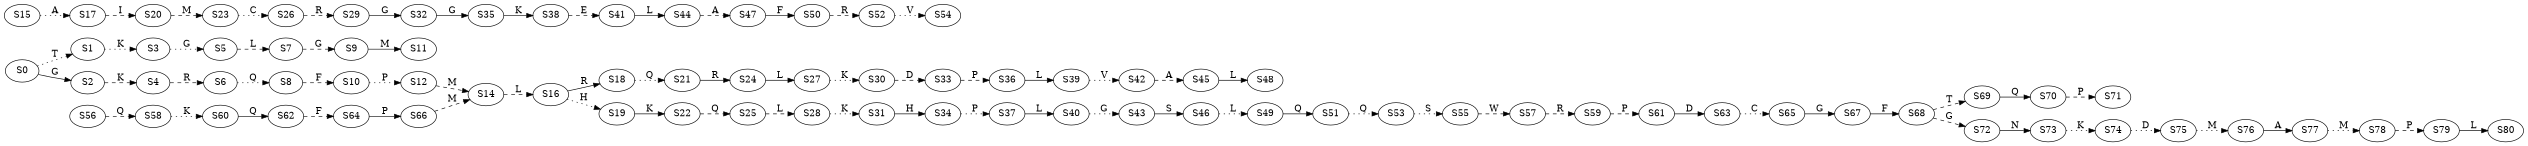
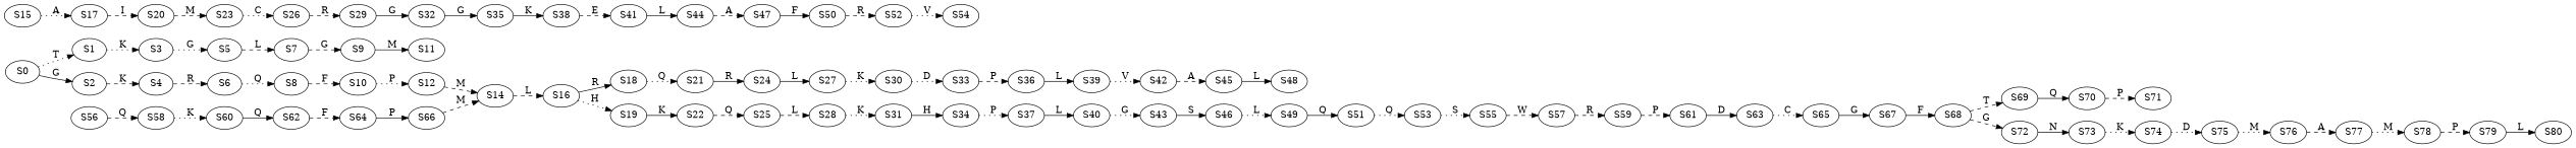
  strict digraph {
    rankdir=LR
    edge [style=dashed]
    S0
    S1
    S2
    S3
    S4
    S5
    S6
    S7
    S8
    S9
    S10
    S11
    S12
    S14
    S16
    S15
    S17
    S18
    S19
    S20
    S21
    S22
    S23
    S24
    S25
    S26
    S27
    S28
    S29
    S30
    S31
    S32
    S33
    S34
    S35
    S36
    S37
    S38
    S39
    S40
    S41
    S42
    S43
    S44
    S45
    S46
    S47
    S48
    S49
    S50
    S51
    S52
    S53
    S54
    S55
    S57
    S56
    S58
    S59
    S60
    S61
    S62
    S63
    S64
    S65
    S66
    S67
    S68
    S69
    S72
    S70
    S71
    S73
    S74
    S75
    S76
    S77
    S78
    S79
    S80
    S0 -> S1 [label=T style=dotted]
    S0 -> S2 [label=G style=solid]
    S1 -> S3 [label=K style=dotted]
    S2 -> S4 [label=K]
    S3 -> S5 [label=G style=dotted]
    S4 -> S6 [label=R]
    S5 -> S7 [label=L]
    S6 -> S8 [label=Q style=dotted]
    S7 -> S9 [label=G]
    S8 -> S10 [label=F]
    S9 -> S11 [label=M style=solid]
    S10 -> S12 [label=P style=dotted]
    S12 -> S14 [label=M]
    S14 -> S16 [label=L]
    S16 -> S18 [label=R style=solid]
    S16 -> S19 [label=H style=dotted]
    S15 -> S17 [label=A style=dotted]
    S17 -> S20 [label=I]
    S18 -> S21 [label=Q style=dotted]
    S19 -> S22 [label=K style=solid]
    S20 -> S23 [label=M]
    S21 -> S24 [label=R style=solid]
    S22 -> S25 [label=Q]
    S23 -> S26 [label=C style=dotted]
    S24 -> S27 [label=L style=solid]
    S25 -> S28 [label=L]
    S26 -> S29 [label=R]
    S27 -> S30 [label=K style=dotted]
    S28 -> S31 [label=K style=dotted]
    S29 -> S32 [label=G style=solid]
-   S30 -> S33 [label=D]
+   S30 -> S33 [label=D style=dotted]
    S31 -> S34 [label=H style=solid]
    S32 -> S35 [label=G style=solid]
    S33 -> S36 [label=P]
    S34 -> S37 [label=P style=dotted]
    S35 -> S38 [label=K style=solid]
    S36 -> S39 [label=L style=solid]
    S37 -> S40 [label=L style=solid]
    S38 -> S41 [label=E]
    S39 -> S42 [label=V style=dotted]
    S40 -> S43 [label=G style=dotted]
    S41 -> S44 [label=L style=solid]
    S42 -> S45 [label=A]
    S43 -> S46 [label=S style=solid]
    S44 -> S47 [label=A]
    S45 -> S48 [label=L style=solid]
    S46 -> S49 [label=L style=dotted]
    S47 -> S50 [label=F style=solid]
    S49 -> S51 [label=Q style=solid]
    S50 -> S52 [label=R]
    S51 -> S53 [label=Q style=dotted]
    S52 -> S54 [label=V style=dotted]
    S53 -> S55 [label=S style=dotted]
    S55 -> S57 [label=W]
    S57 -> S59 [label=R]
    S56 -> S58 [label=Q]
    S58 -> S60 [label=K style=dotted]
    S59 -> S61 [label=P]
    S60 -> S62 [label=Q style=solid]
    S61 -> S63 [label=D style=solid]
    S62 -> S64 [label=F]
    S63 -> S65 [label=C style=dotted]
    S64 -> S66 [label=P style=solid]
    S65 -> S67 [label=G style=solid]
    S66 -> S14 [label=M]
    S67 -> S68 [label=F style=solid]
    S68 -> S69 [label=T]
    S68 -> S72 [label=G]
    S69 -> S70 [label=Q style=solid]
    S72 -> S73 [label=N style=solid]
    S70 -> S71 [label=P]
    S73 -> S74 [label=K style=dotted]
    S74 -> S75 [label=D style=dotted]
    S75 -> S76 [label=M style=dotted]
-   S76 -> S77 [label=A style=solid]
+   S76 -> S77 [label=A]
    S77 -> S78 [label=M style=dotted]
    S78 -> S79 [label=P]
    S79 -> S80 [label=L style=solid]
  }
